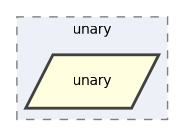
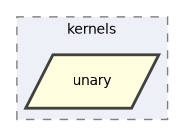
  digraph {
    compound=true
    rankdir=LR
    n1 [color=grey25 fillcolor=lightyellow fontname=Helvetica fontsize=10 height=0.2 label=unary shape=parallelogram style="filled,bold" width=0.4]
    subgraph cluster_1 {
      bgcolor="#edf0f7"
      fontname=Helvetica
      fontsize=10
-     label=unary
+     label=kernels
      pencolor=grey50
      style="filled,dashed"
      n1
    }
  }
